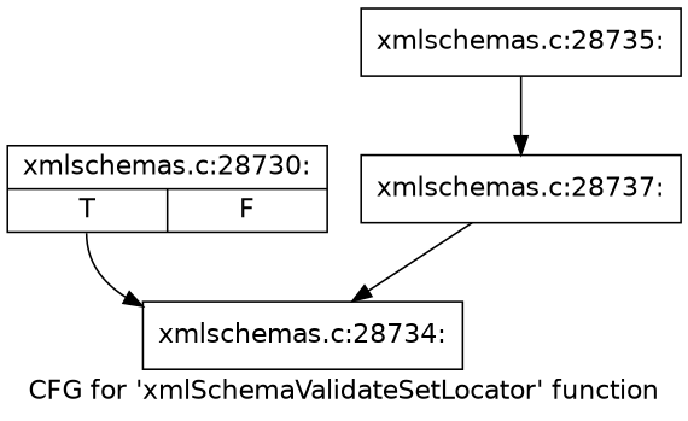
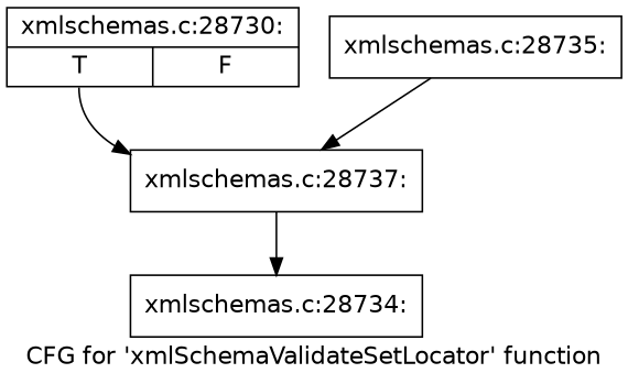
  digraph {
    fontname="DejaVu Sans"
    label="CFG for 'xmlSchemaValidateSetLocator' function"
    node [fontname="DejaVu Sans" shape=record]
    edge [fontname="DejaVu Sans"]
    n1 [label="{xmlschemas.c:28730:|{<s0>T|<s1>F}}"]
    n2 [label="{xmlschemas.c:28734:}"]
    n3 [label="{xmlschemas.c:28735:}"]
    n4 [label="{xmlschemas.c:28737:}"]
-   n1 -> n2 [tailport=s0]
+   n1 -> n4 [tailport=s0]
    n3 -> n4
    n4 -> n2
  }
